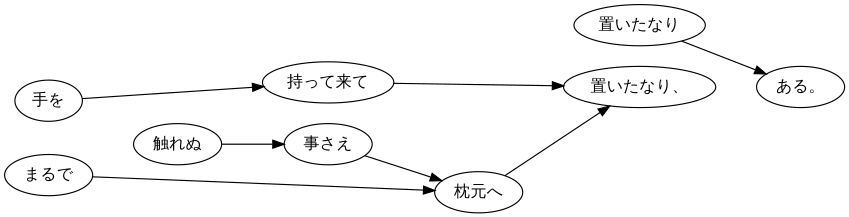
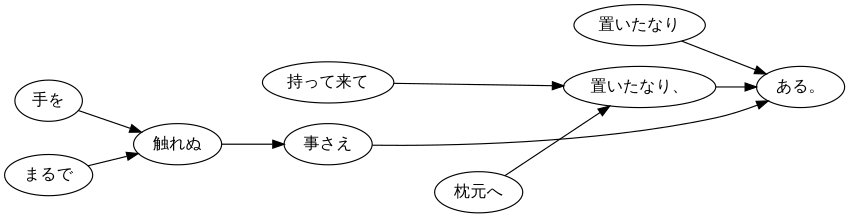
  digraph {
    fontname="PT Serif"
    rankdir=LR
    node [fontname="PT Serif"]
    edge [fontname="PT Serif"]
    n1 [label="置いたなり"]
    n2 [label="ある。"]
    n3 [label="持って来て"]
    n4 [label="置いたなり、"]
    n5 [label="枕元へ"]
    n6 [label="まるで"]
    n7 [label="触れぬ"]
    n8 [label="事さえ"]
    n9 [label="手を"]
    n1 -> n2
    n3 -> n4
+   n4 -> n2
    n5 -> n4
-   n6 -> n5
+   n6 -> n7
    n7 -> n8
-   n8 -> n5
-   n9 -> n3
+   n8 -> n2
+   n9 -> n7
  }
